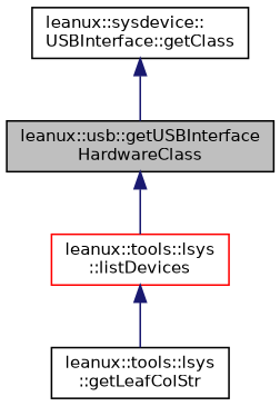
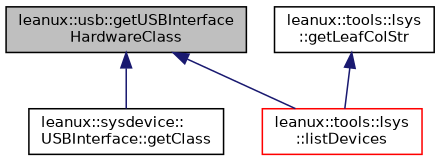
  digraph {
    rankdir=TB
    node [color=black fontname=Helvetica fontsize=10 shape=record]
    edge [color=midnightblue dir=back fontname=Helvetica fontsize=10 labelfontname=Helvetica labelfontsize=10 style=solid]
    n1 [fillcolor=grey75 fontcolor=black height=0.2 label="leanux::usb::getUSBInterface\lHardwareClass" style=filled width=0.4]
    n2 [height=0.2 label="leanux::sysdevice::\lUSBInterface::getClass" width=0.4]
    n3 [color=red height=0.2 label="leanux::tools::lsys\l::listDevices" width=0.4]
    n4 [height=0.2 label="leanux::tools::lsys\l::getLeafColStr" width=0.4]
-   n2 -> n1
+   n1 -> n2
    n1 -> n3
-   n3 -> n4
+   n4 -> n3
  }
